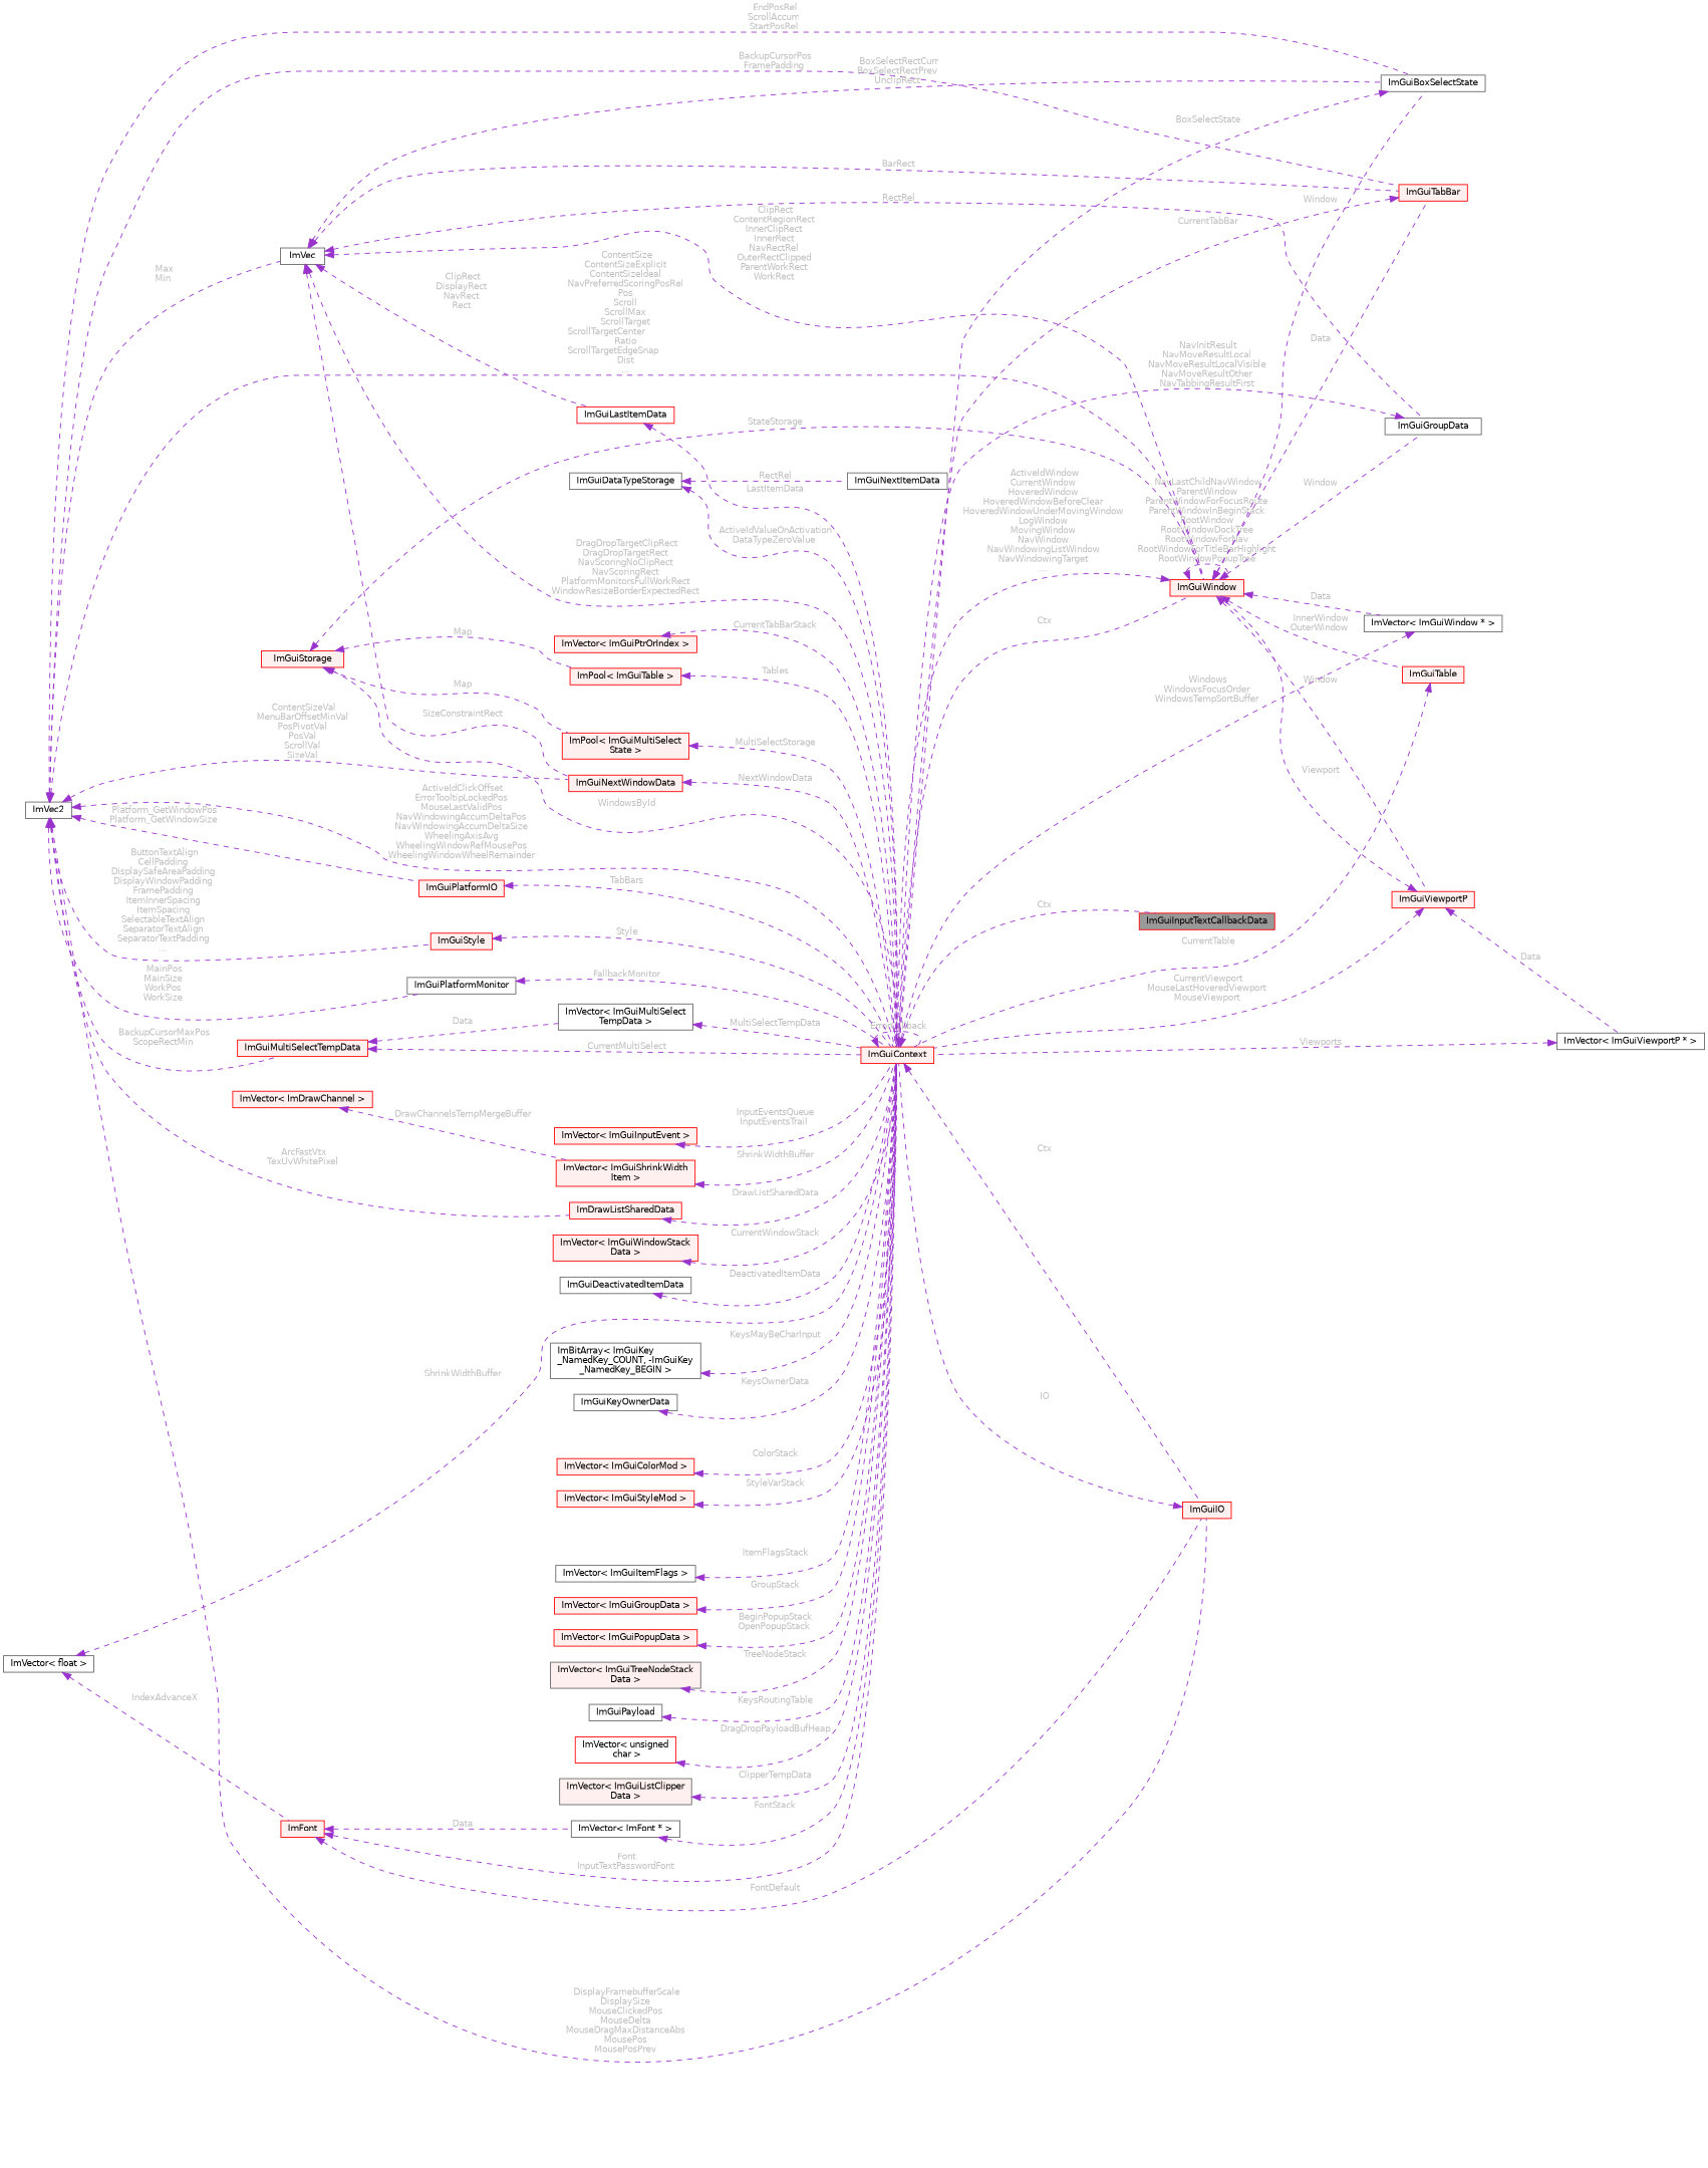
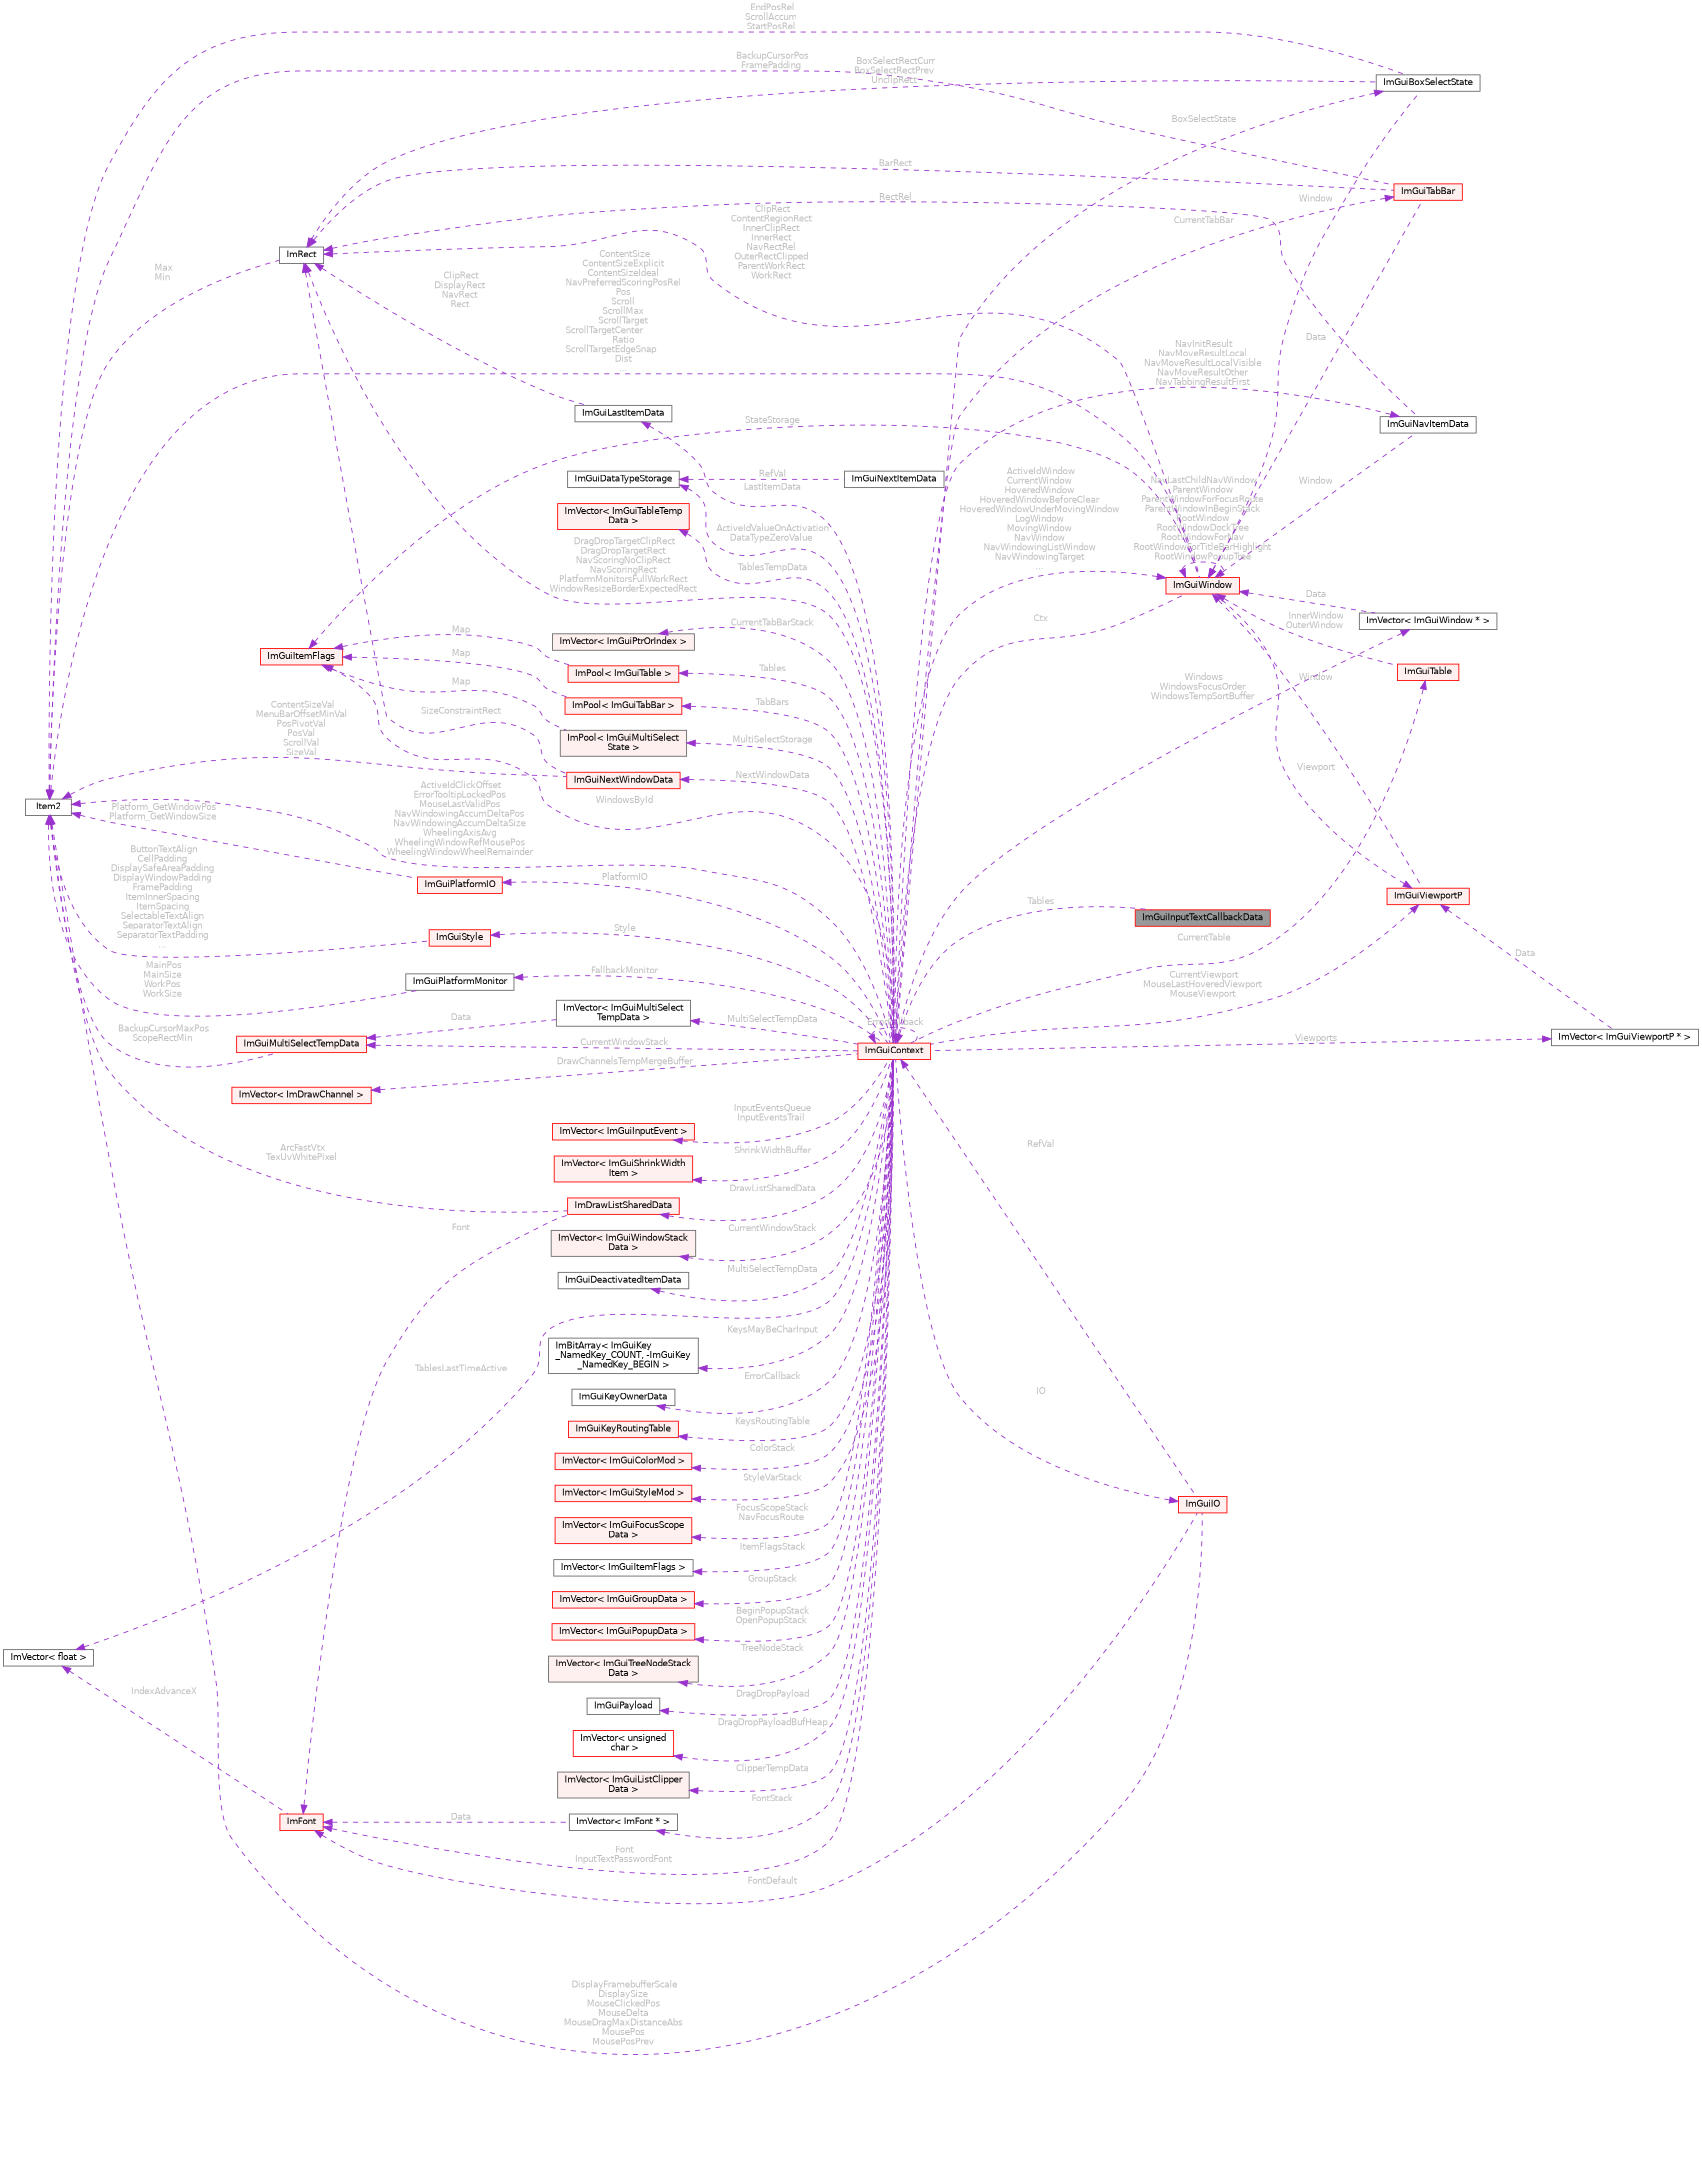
  digraph {
    rankdir=LR
    node [color=red fillcolor="#FFF0F0" fontname=Helvetica fontsize=10 shape=box style=filled]
    edge [color=darkorchid3 dir=back fontcolor=grey fontname=Helvetica fontsize=10 labelfontname=Helvetica labelfontsize=10 style=dashed]
    n1 [fillcolor=grey60 fontcolor=black height=0.2 label=ImGuiInputTextCallbackData width=0.4]
    n2 [height=0.2 label=ImGuiContext width=0.4]
    n3 [height=0.2 label=ImGuiIO width=0.4]
    n4 [height=0.2 label=ImGuiWindow width=0.4]
    n5 [height=0.2 label=ImGuiViewportP width=0.4]
    n6 [height=0.2 label=ImGuiTabBar width=0.4]
    n7 [color=gray40 fillcolor=white height=0.2 label=ImGuiBoxSelectState width=0.4]
    n8 [color=gray40 fillcolor=white height=0.2 label="ImVector\< ImGuiWindow * \>" width=0.4]
-   n9 [color=gray40 fillcolor=white height=0.2 label=ImGuiGroupData width=0.4]
+   n9 [color=gray40 fillcolor=white height=0.2 label=ImGuiNavItemData width=0.4]
    n10 [height=0.2 label=ImGuiTable width=0.4]
-   n11 [color=gray40 fillcolor=white height=0.2 label=ImVec2 width=0.4]
+   n11 [color=gray40 fillcolor=white height=0.2 label=Item2 width=0.4]
    n12 [height=0.2 label=ImGuiPlatformIO width=0.4]
    n13 [height=0.2 label=ImGuiStyle width=0.4]
    n14 [height=0.2 label=ImDrawListSharedData width=0.4]
-   n15 [color=gray40 fillcolor=white height=0.2 label=ImVec width=0.4]
+   n15 [color=gray40 fillcolor=white height=0.2 label=ImRect width=0.4]
    n16 [height=0.2 label=ImGuiNextWindowData width=0.4]
    n17 [color=gray40 fillcolor=white height=0.2 label=ImGuiPlatformMonitor width=0.4]
    n18 [height=0.2 label=ImGuiMultiSelectTempData width=0.4]
    n19 [color=gray40 fillcolor=white height=0.2 label="ImVector\< ImGuiViewportP * \>" width=0.4]
-   n20 [fillcolor=white height=0.2 label=ImGuiLastItemData width=0.4]
+   n20 [color=gray40 fillcolor=white height=0.2 label=ImGuiLastItemData width=0.4]
    n21 [color=gray40 fillcolor=white height=0.2 label="ImVector\< ImGuiMultiSelect\lTempData \>" width=0.4]
    n22 [height=0.2 label=ImFont width=0.4]
    n23 [color=gray40 fillcolor=white height=0.2 label="ImVector\< ImFont * \>" width=0.4]
    n24 [color=gray40 fillcolor=white height=0.2 label="ImVector\< float \>" width=0.4]
    n25 [height=0.2 label="ImVector\< ImGuiInputEvent \>" width=0.4]
-   n26 [height=0.2 label=ImGuiStorage width=0.4]
+   n26 [height=0.2 label=ImGuiItemFlags width=0.4]
    n27 [height=0.2 label="ImPool\< ImGuiTable \>" width=0.4]
-   n29 [height=0.2 label="ImPool\< ImGuiMultiSelect\lState \>" width=0.4]
-   n30 [height=0.2 label="ImVector\< ImGuiWindowStack\lData \>" width=0.4]
+   n28 [height=0.2 label="ImPool\< ImGuiTabBar \>" width=0.4]
+   n29 [color=gray40 height=0.2 label="ImPool\< ImGuiMultiSelect\lState \>" width=0.4]
+   n30 [color=gray40 height=0.2 label="ImVector\< ImGuiWindowStack\lData \>" width=0.4]
    n31 [color=gray40 fillcolor=white height=0.2 label=ImGuiDeactivatedItemData width=0.4]
    n32 [color=gray40 fillcolor=white height=0.2 label=ImGuiDataTypeStorage width=0.4]
    n33 [color=gray40 fillcolor=white height=0.2 label=ImGuiNextItemData width=0.4]
    n34 [color=gray40 fillcolor=white height=0.2 label="ImBitArray\< ImGuiKey\l_NamedKey_COUNT, -ImGuiKey\l_NamedKey_BEGIN \>" width=0.4]
    n35 [color=gray40 fillcolor=white height=0.2 label=ImGuiKeyOwnerData width=0.4]
+   n36 [height=0.2 label=ImGuiKeyRoutingTable width=0.4]
    n37 [height=0.2 label="ImVector\< ImGuiColorMod \>" width=0.4]
    n38 [height=0.2 label="ImVector\< ImGuiStyleMod \>" width=0.4]
+   n39 [height=0.2 label="ImVector\< ImGuiFocusScope\lData \>" width=0.4]
    n40 [color=gray40 fillcolor=white height=0.2 label="ImVector\< ImGuiItemFlags \>" width=0.4]
    n41 [height=0.2 label="ImVector\< ImGuiGroupData \>" width=0.4]
    n42 [height=0.2 label="ImVector\< ImGuiPopupData \>" width=0.4]
    n43 [color=gray40 height=0.2 label="ImVector\< ImGuiTreeNodeStack\lData \>" width=0.4]
    n44 [color=gray40 fillcolor=white height=0.2 label=ImGuiPayload width=0.4]
    n45 [fillcolor=white height=0.2 label="ImVector\< unsigned\l char \>" width=0.4]
    n46 [color=gray40 height=0.2 label="ImVector\< ImGuiListClipper\lData \>" width=0.4]
+   n47 [height=0.2 label="ImVector\< ImGuiTableTemp\lData \>" width=0.4]
    n48 [height=0.2 label="ImVector\< ImDrawChannel \>" width=0.4]
-   n49 [height=0.2 label="ImVector\< ImGuiPtrOrIndex \>" width=0.4]
+   n49 [color=gray40 height=0.2 label="ImVector\< ImGuiPtrOrIndex \>" width=0.4]
    n50 [height=0.2 label="ImVector\< ImGuiShrinkWidth\lItem \>" width=0.4]
-   n2 -> n1 [label=" Ctx"]
+   n2 -> n1 [label=" Tables"]
    n2 -> n2 [label=" ErrorCallback"]
-   n2 -> n3 [label=" Ctx"]
+   n2 -> n3 [label=" RefVal"]
    n2 -> n4 [label=" Ctx"]
    n3 -> n2 [label=" IO"]
    n4 -> n2 [label=" ActiveIdWindow\nCurrentWindow\nHoveredWindow\nHoveredWindowBeforeClear\nHoveredWindowUnderMovingWindow\nLogWindow\nMovingWindow\nNavWindow\nNavWindowingListWindow\nNavWindowingTarget\n..."]
    n4 -> n4 [label=" NavLastChildNavWindow\nParentWindow\nParentWindowForFocusRoute\nParentWindowInBeginStack\nRootWindow\nRootWindowDockTree\nRootWindowForNav\nRootWindowForTitleBarHighlight\nRootWindowPopupTree"]
    n4 -> n5 [label=" Window"]
    n4 -> n6 [label=" Data"]
    n4 -> n7 [label=" Window"]
    n4 -> n8 [label=" Data"]
    n4 -> n9 [label=" Window"]
    n4 -> n10 [label=" InnerWindow\nOuterWindow"]
    n5 -> n2 [label=" CurrentViewport\nMouseLastHoveredViewport\nMouseViewport"]
    n5 -> n4 [label=" Viewport"]
    n5 -> n19 [label=" Data"]
    n6 -> n2 [label=" CurrentTabBar"]
    n7 -> n2 [label=" BoxSelectState"]
    n8 -> n2 [label=" Windows\nWindowsFocusOrder\nWindowsTempSortBuffer"]
    n9 -> n2 [label=" NavInitResult\nNavMoveResultLocal\nNavMoveResultLocalVisible\nNavMoveResultOther\nNavTabbingResultFirst"]
    n10 -> n2 [label=" CurrentTable"]
    n11 -> n2 [label=" ActiveIdClickOffset\nErrorTooltipLockedPos\nMouseLastValidPos\nNavWindowingAccumDeltaPos\nNavWindowingAccumDeltaSize\nWheelingAxisAvg\nWheelingWindowRefMousePos\nWheelingWindowWheelRemainder"]
    n11 -> n3 [label=" DisplayFramebufferScale\nDisplaySize\nMouseClickedPos\nMouseDelta\nMouseDragMaxDistanceAbs\nMousePos\nMousePosPrev"]
    n11 -> n4 [label=" ContentSize\nContentSizeExplicit\nContentSizeIdeal\nNavPreferredScoringPosRel\nPos\nScroll\nScrollMax\nScrollTarget\nScrollTargetCenter\lRatio\nScrollTargetEdgeSnap\lDist\n..."]
    n11 -> n6 [label=" BackupCursorPos\nFramePadding"]
    n11 -> n7 [label=" EndPosRel\nScrollAccum\nStartPosRel"]
    n11 -> n12 [label=" Platform_GetWindowPos\nPlatform_GetWindowSize"]
    n11 -> n13 [label=" ButtonTextAlign\nCellPadding\nDisplaySafeAreaPadding\nDisplayWindowPadding\nFramePadding\nItemInnerSpacing\nItemSpacing\nSelectableTextAlign\nSeparatorTextAlign\nSeparatorTextPadding\n..."]
    n11 -> n14 [label=" ArcFastVtx\nTexUvWhitePixel"]
    n11 -> n15 [label=" Max\nMin"]
    n11 -> n16 [label=" ContentSizeVal\nMenuBarOffsetMinVal\nPosPivotVal\nPosVal\nScrollVal\nSizeVal"]
    n11 -> n17 [label=" MainPos\nMainSize\nWorkPos\nWorkSize"]
    n11 -> n18 [label=" BackupCursorMaxPos\nScopeRectMin"]
-   n12 -> n2 [label=" TabBars"]
+   n12 -> n2 [label=" PlatformIO"]
    n13 -> n2 [label=" Style"]
    n14 -> n2 [label=" DrawListSharedData"]
    n15 -> n2 [label=" DragDropTargetClipRect\nDragDropTargetRect\nNavScoringNoClipRect\nNavScoringRect\nPlatformMonitorsFullWorkRect\nWindowResizeBorderExpectedRect"]
    n15 -> n4 [label=" ClipRect\nContentRegionRect\nInnerClipRect\nInnerRect\nNavRectRel\nOuterRectClipped\nParentWorkRect\nWorkRect"]
    n15 -> n6 [label=" BarRect"]
    n15 -> n7 [label=" BoxSelectRectCurr\nBoxSelectRectPrev\nUnclipRect"]
    n15 -> n9 [label=" RectRel"]
    n15 -> n16 [label=" SizeConstraintRect"]
    n15 -> n20 [label=" ClipRect\nDisplayRect\nNavRect\nRect"]
    n16 -> n2 [label=" NextWindowData"]
    n17 -> n2 [label=" FallbackMonitor"]
-   n18 -> n2 [label=" CurrentMultiSelect"]
+   n18 -> n2 [label=" CurrentWindowStack"]
    n18 -> n21 [label=" Data"]
    n19 -> n2 [label=" Viewports"]
    n20 -> n2 [label=" LastItemData"]
    n21 -> n2 [label=" MultiSelectTempData"]
    n22 -> n2 [label=" Font\nInputTextPasswordFont"]
    n22 -> n3 [label=" FontDefault"]
+   n22 -> n14 [label=" Font"]
    n22 -> n23 [label=" Data"]
    n23 -> n2 [label=" FontStack"]
-   n24 -> n2 [label=" ShrinkWidthBuffer"]
+   n24 -> n2 [label=" TablesLastTimeActive"]
    n24 -> n22 [label=" IndexAdvanceX"]
    n25 -> n2 [label=" InputEventsQueue\nInputEventsTrail"]
    n26 -> n2 [label=" WindowsById"]
    n26 -> n4 [label=" StateStorage"]
    n26 -> n27 [label=" Map"]
+   n26 -> n28 [label=" Map"]
    n26 -> n29 [label=" Map"]
    n27 -> n2 [label=" Tables"]
+   n28 -> n2 [label=" TabBars"]
    n29 -> n2 [label=" MultiSelectStorage"]
    n30 -> n2 [label=" CurrentWindowStack"]
-   n31 -> n2 [label=" DeactivatedItemData"]
+   n31 -> n2 [label=" MultiSelectTempData"]
    n32 -> n2 [label=" ActiveIdValueOnActivation\nDataTypeZeroValue"]
-   n32 -> n33 [label=" RectRel"]
+   n32 -> n33 [label=" RefVal"]
    n34 -> n2 [label=" KeysMayBeCharInput"]
-   n35 -> n2 [label=" KeysOwnerData"]
+   n35 -> n2 [label=" ErrorCallback"]
+   n36 -> n2 [label=" KeysRoutingTable"]
    n37 -> n2 [label=" ColorStack"]
    n38 -> n2 [label=" StyleVarStack"]
+   n39 -> n2 [label=" FocusScopeStack\nNavFocusRoute"]
    n40 -> n2 [label=" ItemFlagsStack"]
    n41 -> n2 [label=" GroupStack"]
    n42 -> n2 [label=" BeginPopupStack\nOpenPopupStack"]
    n43 -> n2 [label=" TreeNodeStack"]
-   n44 -> n2 [label=" KeysRoutingTable"]
+   n44 -> n2 [label=" DragDropPayload"]
    n45 -> n2 [label=" DragDropPayloadBufHeap"]
    n46 -> n2 [label=" ClipperTempData"]
-   n48 -> n50 [label=" DrawChannelsTempMergeBuffer"]
+   n47 -> n2 [label=" TablesTempData"]
+   n48 -> n2 [label=" DrawChannelsTempMergeBuffer"]
    n49 -> n2 [label=" CurrentTabBarStack"]
    n50 -> n2 [label=" ShrinkWidthBuffer"]
  }
